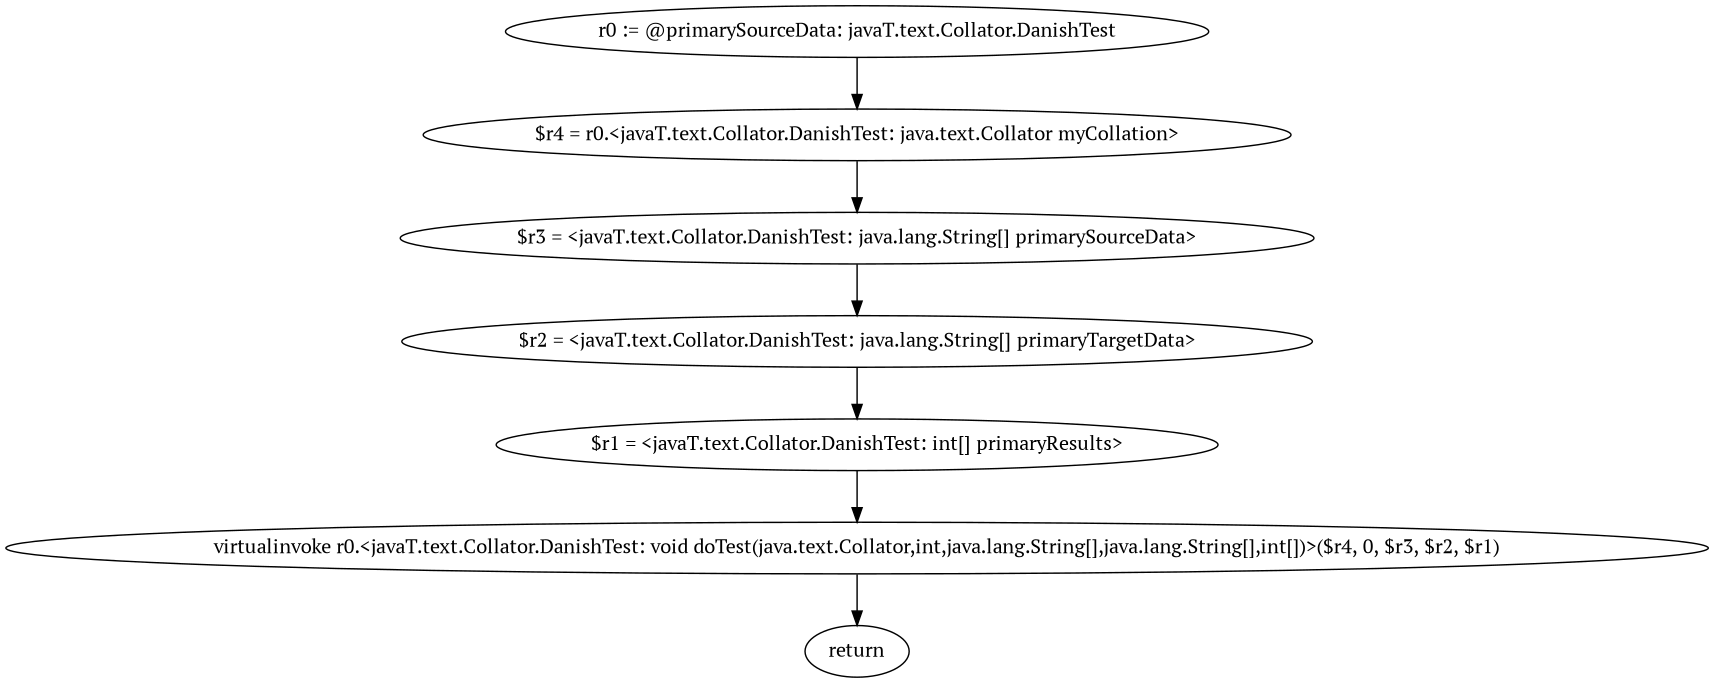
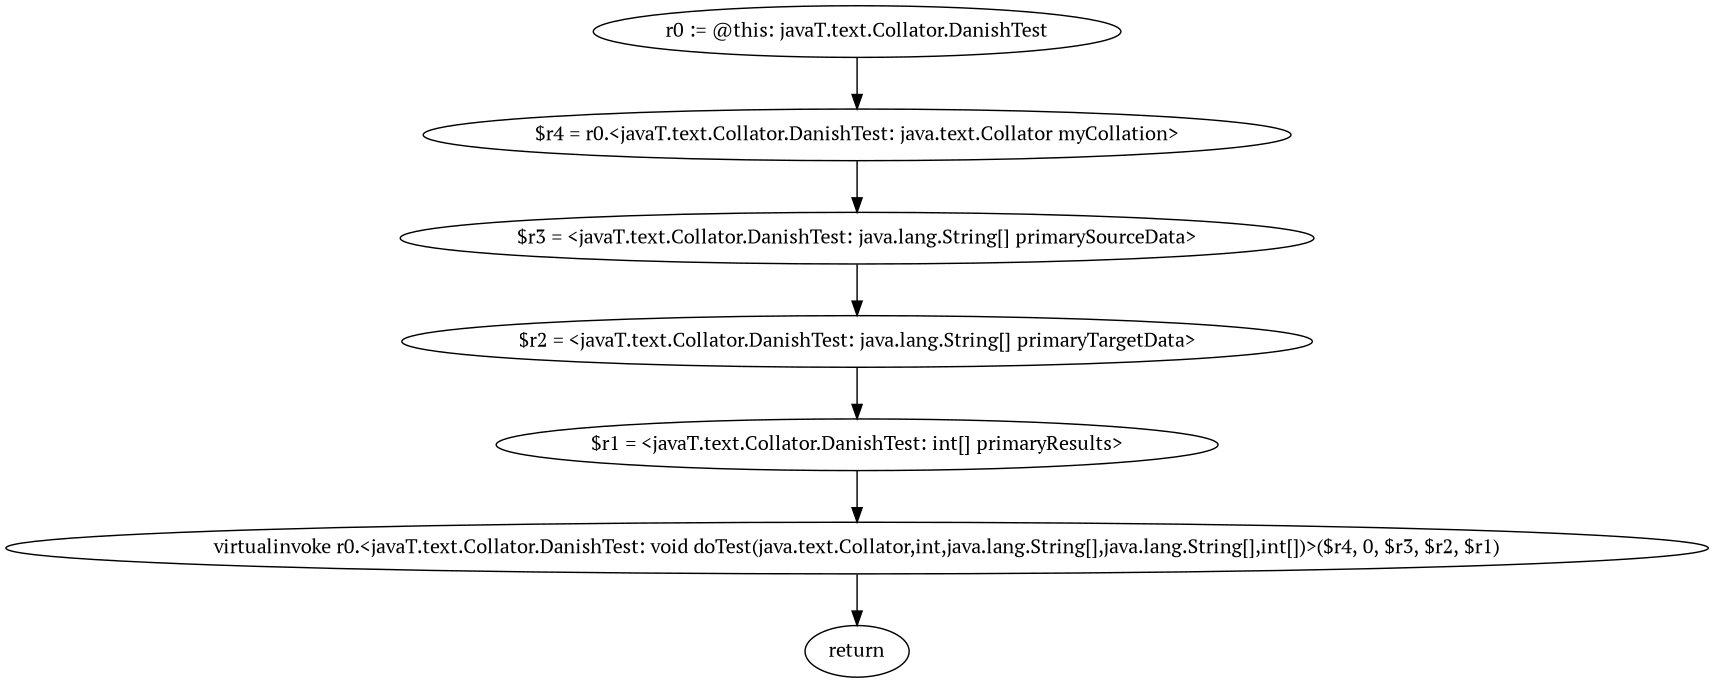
  digraph {
    fontname="PT Serif"
    node [fontname="PT Serif"]
    edge [fontname="PT Serif"]
-   "r0 := @this: javaT.text.Collator.DanishTest" [label="r0 := @primarySourceData: javaT.text.Collator.DanishTest"]
+   "r0 := @this: javaT.text.Collator.DanishTest"
    "$r4 = r0.<javaT.text.Collator.DanishTest: java.text.Collator myCollation>"
    "$r3 = <javaT.text.Collator.DanishTest: java.lang.String[] primarySourceData>"
    "$r2 = <javaT.text.Collator.DanishTest: java.lang.String[] primaryTargetData>"
    "$r1 = <javaT.text.Collator.DanishTest: int[] primaryResults>"
    "virtualinvoke r0.<javaT.text.Collator.DanishTest: void doTest(java.text.Collator,int,java.lang.String[],java.lang.String[],int[])>($r4, 0, $r3, $r2, $r1)"
    return
    "r0 := @this: javaT.text.Collator.DanishTest" -> "$r4 = r0.<javaT.text.Collator.DanishTest: java.text.Collator myCollation>"
    "$r4 = r0.<javaT.text.Collator.DanishTest: java.text.Collator myCollation>" -> "$r3 = <javaT.text.Collator.DanishTest: java.lang.String[] primarySourceData>"
    "$r3 = <javaT.text.Collator.DanishTest: java.lang.String[] primarySourceData>" -> "$r2 = <javaT.text.Collator.DanishTest: java.lang.String[] primaryTargetData>"
    "$r2 = <javaT.text.Collator.DanishTest: java.lang.String[] primaryTargetData>" -> "$r1 = <javaT.text.Collator.DanishTest: int[] primaryResults>"
    "$r1 = <javaT.text.Collator.DanishTest: int[] primaryResults>" -> "virtualinvoke r0.<javaT.text.Collator.DanishTest: void doTest(java.text.Collator,int,java.lang.String[],java.lang.String[],int[])>($r4, 0, $r3, $r2, $r1)"
    "virtualinvoke r0.<javaT.text.Collator.DanishTest: void doTest(java.text.Collator,int,java.lang.String[],java.lang.String[],int[])>($r4, 0, $r3, $r2, $r1)" -> return
  }
